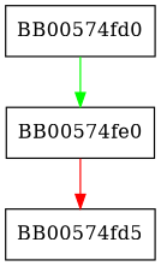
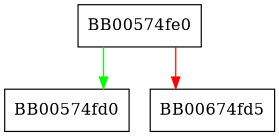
  digraph {
    splines=ortho
    node [shape=box]
    BB00574fd0
    BB00574fe0
-   BB00574fd5
-   BB00574fd0 -> BB00574fe0 [color=green]
+   BB00574fd5 [label=BB00674fd5]
+   BB00574fe0 -> BB00574fd0 [color=green]
    BB00574fe0 -> BB00574fd5 [color=red]
  }
